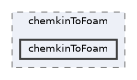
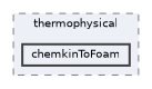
  digraph {
    compound=true
    rankdir=LR
    n1 [color=grey25 fillcolor="#edf0f7" fontname=Helvetica fontsize=10 height=0.2 label=chemkinToFoam shape=box style="filled,bold" width=0.4]
    subgraph cluster_1 {
      bgcolor="#edf0f7"
      fontname=Helvetica
      fontsize=10
-     label=chemkinToFoam
+     label=thermophysical
      pencolor=grey50
      style="filled,dashed"
      n1
    }
  }
